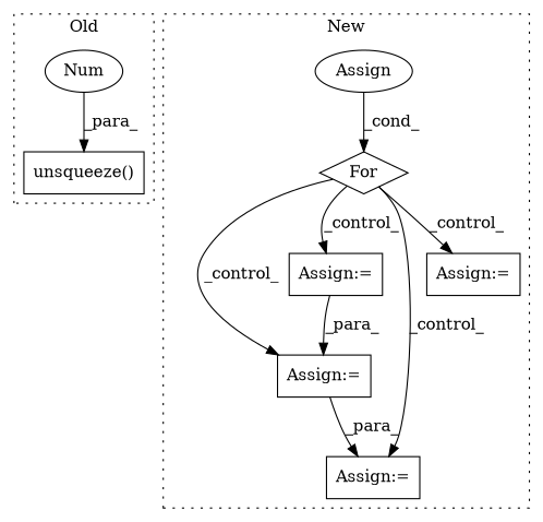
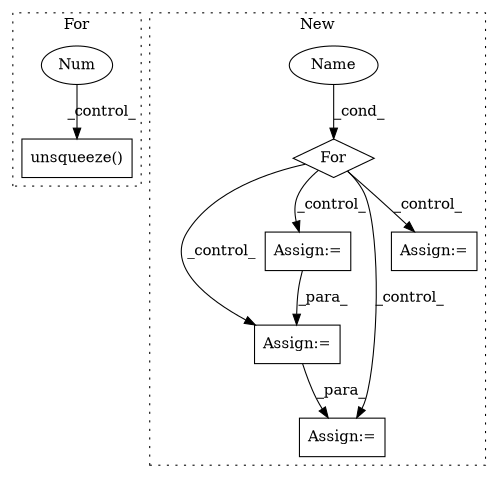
  digraph {
    node [a=68 l=3 shape=box]
    n1 [a=75 l="19,1" label="unsqueeze()" s="1829,1850"]
    n2 [a=76 l=2 label=Num s=1848 shape=ellipse]
    n3 [a=107 l="4,14" label=For s="1826,1852" shape=diamond]
    n4 [label="Assign:=" s=2031]
-   n5 [a=87 l=1 label=Assign s=1830 shape=ellipse]
+   n5 [a=87 l=1 label=Name s=1830 shape=ellipse]
    n6 [label="Assign:=" s=1869]
    n7 [label="Assign:=" s=2427]
    n8 [label="Assign:=" s=2100]
    subgraph cluster_1 {
-     label=Old
+     label=For
      style=dotted
      n1
      n2
    }
    subgraph cluster_2 {
      label=New
      style=dotted
      n3
      n4
      n5
      n6
      n7
      n8
    }
-   n2 -> n1 [label=_para_]
+   n2 -> n1 [label=_control_]
    n3 -> n4 [label=_control_]
    n3 -> n6 [label=_control_]
    n3 -> n7 [label=_control_]
    n3 -> n8 [label=_control_]
    n4 -> n7 [label=_para_]
    n5 -> n3 [label=_cond_]
    n6 -> n4 [label=_para_]
  }
